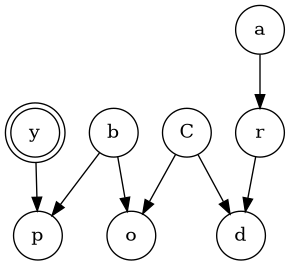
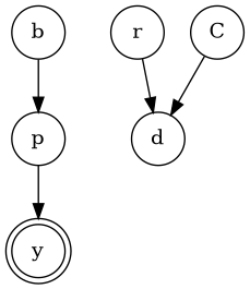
  digraph {
    node [color=black shape=circle]
    y [shape=doublecircle]
    b
-   o
    p
-   a
    r
    d
    C
-   b -> o
    b -> p
-   y -> p
-   a -> r
+   p -> y
    r -> d
-   C -> o
    C -> d
  }
